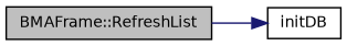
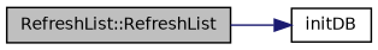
  digraph {
    rankdir=LR
    fontname="DejaVu Sans"
    node [color=black fontname="DejaVu Sans" fontsize=10 shape=record style=filled]
-   n1 [fillcolor=grey75 fontcolor=black height=0.2 label="BMAFrame::RefreshList" width=0.4]
+   n1 [fillcolor=grey75 fontcolor=black height=0.2 label="RefreshList::RefreshList" width=0.4]
    n2 [fillcolor=white height=0.2 label=initDB width=0.4]
    n1 -> n2 [color=midnightblue fontname="DejaVu Sans" fontsize=10 labelfontname=Helvetica labelfontsize=10 style=solid]
  }
